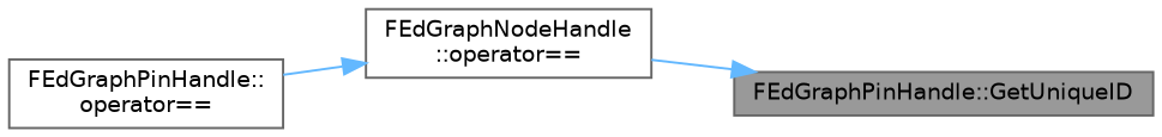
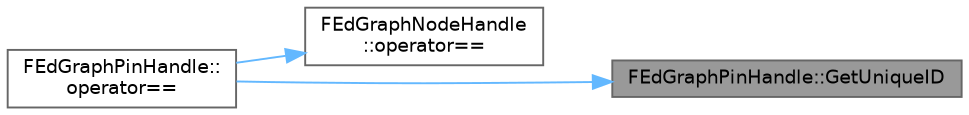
  digraph {
    rankdir=RL
    node [color=grey40 fillcolor=white fontname=Helvetica fontsize=10 shape=box style=filled]
    edge [color=steelblue1 dir=back fontname=Helvetica fontsize=10 labelfontname=Helvetica labelfontsize=10 style=solid]
    n1 [color=gray40 fillcolor=grey60 fontcolor=black height=0.2 label="FEdGraphPinHandle::GetUniqueID" width=0.4]
    n2 [height=0.2 label="FEdGraphNodeHandle\l::operator==" width=0.4]
    n3 [height=0.2 label="FEdGraphPinHandle::\loperator==" width=0.4]
-   n1 -> n2
+   n1 -> n3
    n2 -> n3
  }
